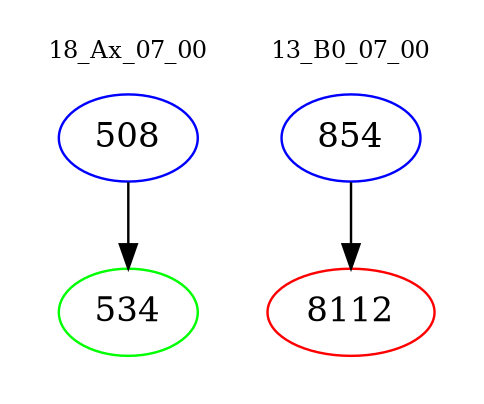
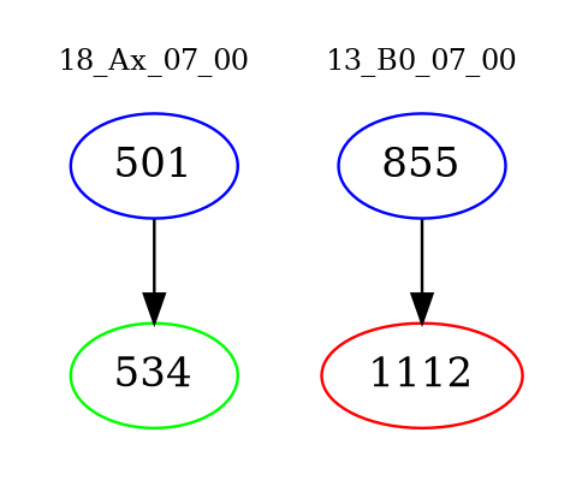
  digraph {
    node [color=blue]
    edge [color=black]
-   n1 [label=508]
+   n1 [label=501]
    n2 [color=green label=534]
-   n3 [label=854]
-   n4 [color=red label=8112]
+   n3 [label=855]
+   n4 [color=red label=1112]
    subgraph cluster_1 {
      color=white
      fontsize=10
      label="18_Ax_07_00"
      n1
      n2
    }
    subgraph cluster_2 {
      color=white
      fontsize=10
      label="13_B0_07_00"
      n3
      n4
    }
    n1 -> n2
    n3 -> n4
  }
